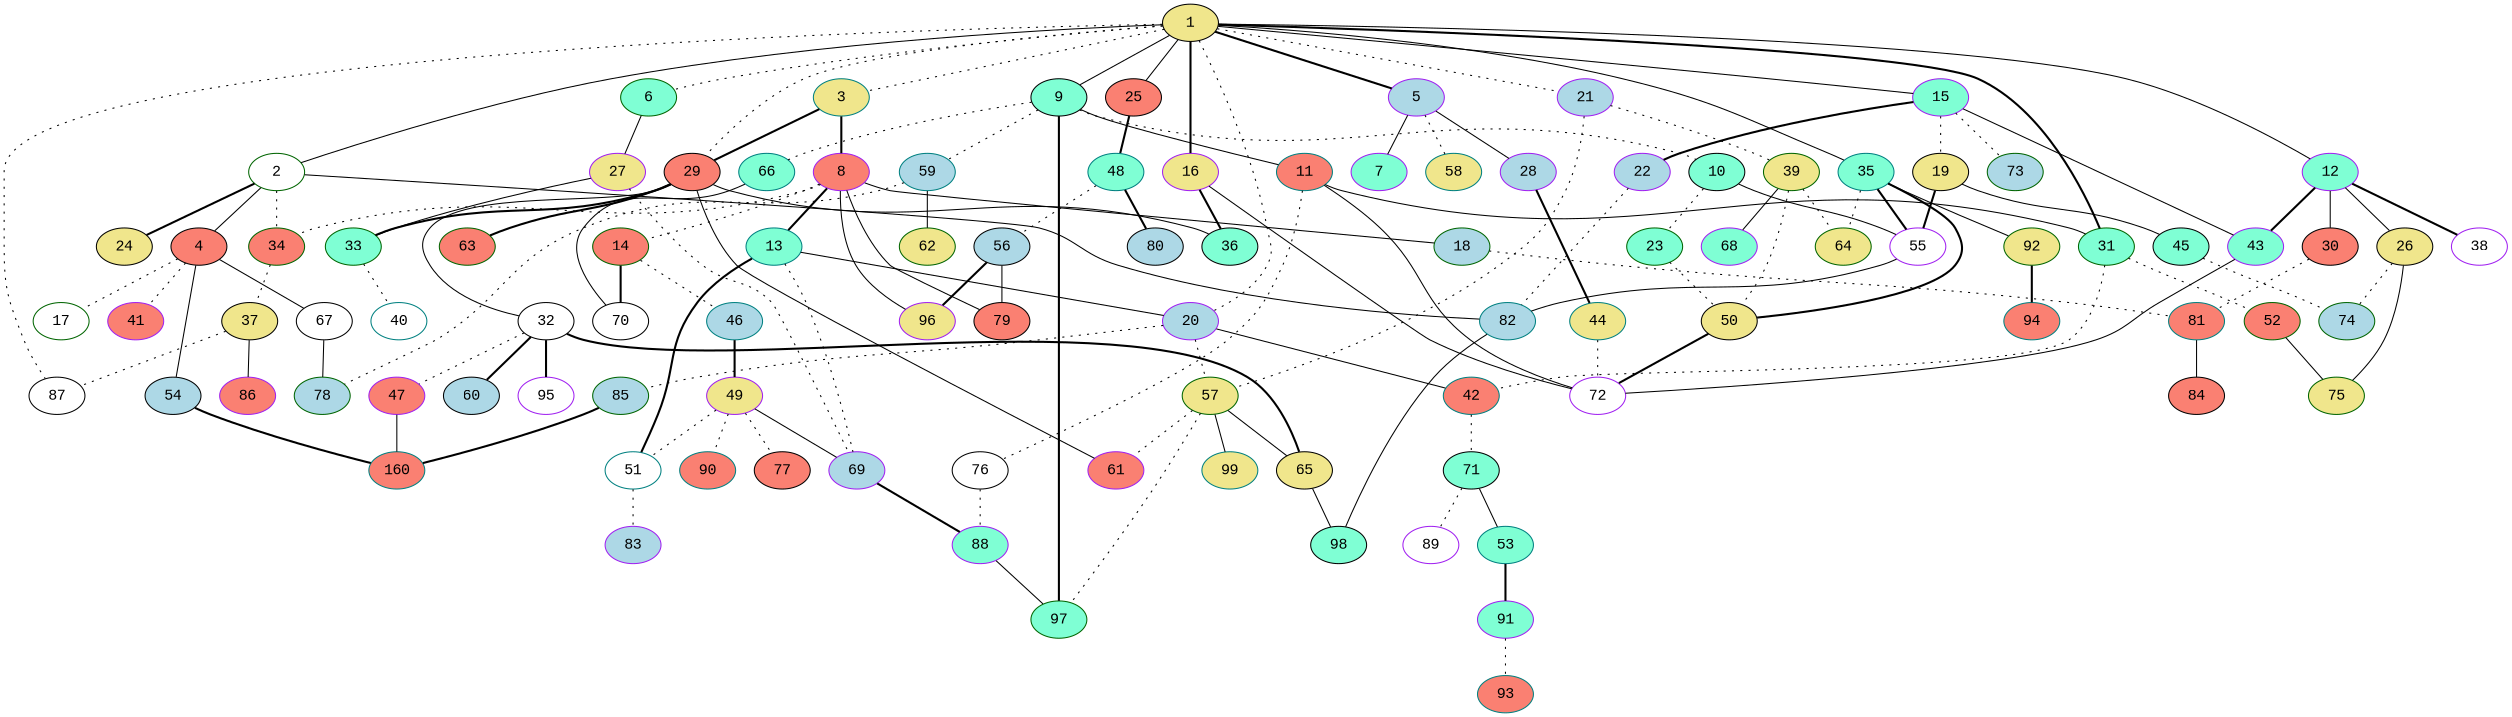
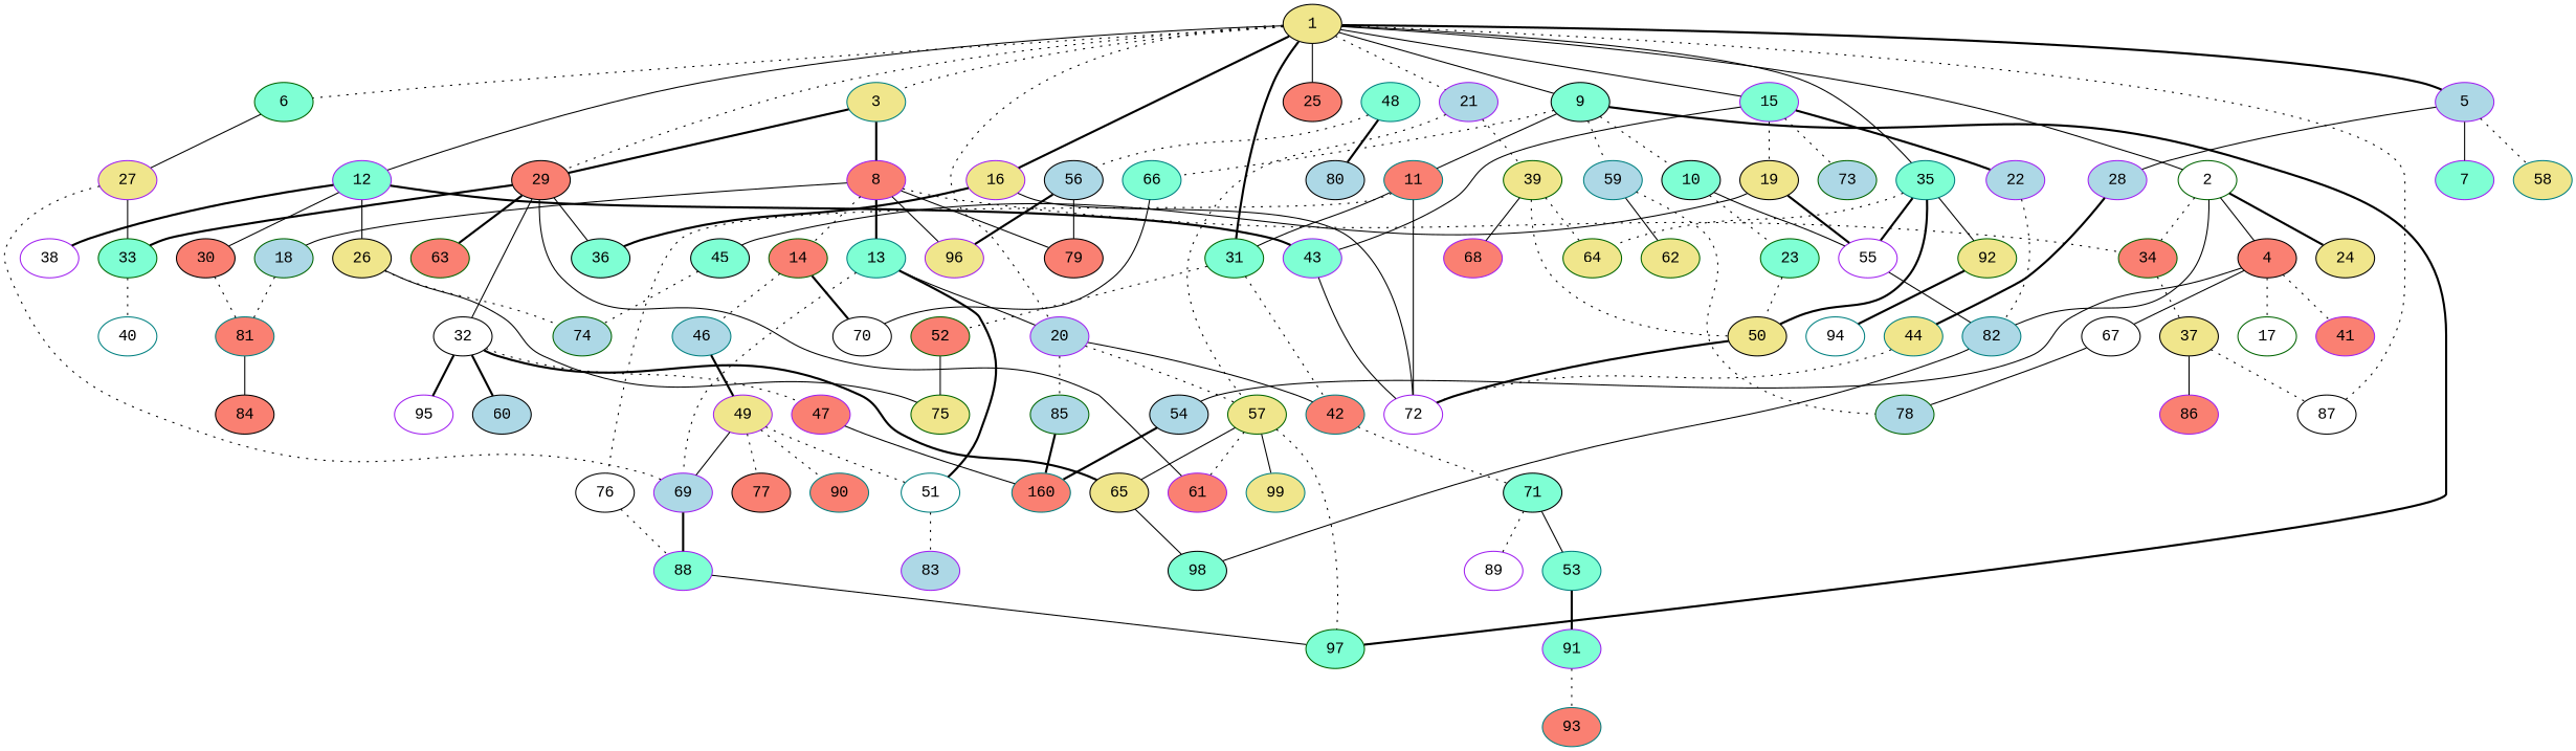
  graph {
    fontname="Liberation Mono"
    node [color=black fillcolor=salmon fontname="Liberation Mono" style=filled]
    edge [fontname="Liberation Mono" style=dotted]
    1 [fillcolor=khaki]
    2 [color=darkgreen fillcolor=white]
    3 [color=teal fillcolor=khaki]
    5 [color=purple fillcolor=lightblue]
    6 [color=darkgreen fillcolor=aquamarine]
    9 [fillcolor=aquamarine]
    12 [color=purple fillcolor=aquamarine]
    15 [color=purple fillcolor=aquamarine]
    16 [color=purple fillcolor=khaki]
    20 [color=purple fillcolor=lightblue]
    21 [color=purple fillcolor=lightblue]
    25
    29
    31 [color=darkgreen fillcolor=aquamarine]
    35 [color=teal fillcolor=aquamarine]
    87 [fillcolor=white]
    4
    24 [fillcolor=khaki]
    34 [color=darkgreen]
    82 [color=teal fillcolor=lightblue]
    8 [color=purple]
    7 [color=purple fillcolor=aquamarine]
    28 [color=purple fillcolor=lightblue]
    58 [color=teal fillcolor=khaki]
    27 [color=purple fillcolor=khaki]
    10 [fillcolor=aquamarine]
    11 [color=teal]
    59 [color=teal fillcolor=lightblue]
    66 [color=teal fillcolor=aquamarine]
    97 [color=darkgreen fillcolor=aquamarine]
    26 [fillcolor=khaki]
    30
    38 [color=purple fillcolor=white]
    43 [color=purple fillcolor=aquamarine]
    19 [fillcolor=khaki]
    22 [color=purple fillcolor=lightblue]
    73 [color=darkgreen fillcolor=lightblue]
    72 [color=purple fillcolor=white]
    36 [fillcolor=aquamarine]
    42 [color=teal]
    57 [color=darkgreen fillcolor=khaki]
    85 [color=darkgreen fillcolor=lightblue]
    39 [color=darkgreen fillcolor=khaki]
    48 [color=teal fillcolor=aquamarine]
    33 [color=darkgreen fillcolor=aquamarine]
    32 [fillcolor=white]
    61 [color=purple]
    63 [color=darkgreen]
    52 [color=darkgreen]
    55 [color=purple fillcolor=white]
    50 [fillcolor=khaki]
    64 [color=darkgreen fillcolor=khaki]
    92 [color=darkgreen fillcolor=khaki]
    17 [color=darkgreen fillcolor=white]
    41 [color=purple]
    54 [fillcolor=lightblue]
    67 [fillcolor=white]
    37 [fillcolor=khaki]
    98 [fillcolor=aquamarine]
    13 [color=teal fillcolor=aquamarine]
    14 [color=darkgreen]
    18 [color=darkgreen fillcolor=lightblue]
    79
    96 [color=purple fillcolor=khaki]
    n65 [color=teal label=160]
    78 [color=darkgreen fillcolor=lightblue]
    44 [color=teal fillcolor=khaki]
    69 [color=purple fillcolor=lightblue]
    51 [color=teal fillcolor=white]
    46 [color=teal fillcolor=lightblue]
    70 [fillcolor=white]
    81 [color=teal]
    23 [color=darkgreen fillcolor=aquamarine]
    76 [fillcolor=white]
    62 [color=darkgreen fillcolor=khaki]
    88 [color=purple fillcolor=aquamarine]
    74 [color=darkgreen fillcolor=lightblue]
    75 [color=darkgreen fillcolor=khaki]
    83 [color=purple fillcolor=lightblue]
    49 [color=purple fillcolor=khaki]
    45 [fillcolor=aquamarine]
    84
    71 [fillcolor=aquamarine]
    65 [fillcolor=khaki]
    99 [color=teal fillcolor=khaki]
-   68 [color=purple fillcolor=aquamarine]
+   68 [color=purple]
    56 [fillcolor=lightblue]
    80 [fillcolor=lightblue]
    40 [color=teal fillcolor=white]
    47 [color=purple]
    60 [fillcolor=lightblue]
    95 [color=purple fillcolor=white]
    86 [color=purple]
-   94 [color=teal]
+   94 [color=teal fillcolor=white]
    53 [color=teal fillcolor=aquamarine]
    91 [color=purple fillcolor=aquamarine]
    89 [color=purple fillcolor=white]
    77
    90 [color=teal]
    93 [color=teal]
    1 -- 2 [style=solid]
    1 -- 3
    1 -- 5 [style=bold]
    1 -- 6
    1 -- 9 [style=solid]
    1 -- 12 [style=solid]
    1 -- 15 [style=solid]
    1 -- 16 [style=bold]
    1 -- 20
    1 -- 21
    1 -- 25 [style=solid]
    1 -- 29
    1 -- 31 [style=bold]
    1 -- 35 [style=solid]
    1 -- 87
    2 -- 4 [style=solid]
    2 -- 24 [style=bold]
    2 -- 34
    2 -- 82 [style=solid]
    3 -- 29 [style=bold]
    3 -- 8 [style=bold]
    5 -- 7 [style=solid]
    5 -- 28 [style=solid]
    5 -- 58
    6 -- 27 [style=solid]
    9 -- 10
    9 -- 11 [style=solid]
    9 -- 59
    9 -- 66
    9 -- 97 [style=bold]
    12 -- 26 [style=solid]
    12 -- 30 [style=solid]
    12 -- 38 [style=bold]
    12 -- 43 [style=bold]
    15 -- 43 [style=solid]
    15 -- 19
    15 -- 22 [style=bold]
    15 -- 73
    16 -- 72 [style=solid]
    16 -- 36 [style=bold]
    20 -- 42 [style=solid]
    20 -- 57
    20 -- 85
    21 -- 57
    21 -- 39
-   25 -- 48 [style=bold]
    29 -- 36 [style=solid]
    29 -- 33 [style=bold]
    29 -- 32 [style=solid]
    29 -- 61 [style=solid]
    29 -- 63 [style=bold]
    31 -- 42
    31 -- 52
    35 -- 55 [style=bold]
    35 -- 50 [style=bold]
    35 -- 64
    35 -- 92 [style=solid]
    4 -- 17
    4 -- 41
    4 -- 54 [style=solid]
    4 -- 67 [style=solid]
    34 -- 37
    82 -- 98 [style=solid]
    8 -- 34
    8 -- 13 [style=bold]
    8 -- 14
    8 -- 18 [style=solid]
    8 -- 79 [style=solid]
    8 -- 96 [style=solid]
    28 -- 44 [style=bold]
    27 -- 33 [style=solid]
    27 -- 69
    10 -- 55 [style=solid]
    10 -- 23
    11 -- 31 [style=solid]
    11 -- 72 [style=solid]
    11 -- 76
    59 -- 78
    59 -- 62 [style=solid]
    66 -- 70 [style=solid]
    26 -- 74
    26 -- 75 [style=solid]
    30 -- 81
    43 -- 72 [style=solid]
    19 -- 55 [style=bold]
    19 -- 45 [style=solid]
    22 -- 82
    42 -- 71
    57 -- 97
    57 -- 61
    57 -- 65 [style=solid]
    57 -- 99 [style=solid]
    85 -- n65 [style=bold]
    39 -- 50
    39 -- 64
    39 -- 68 [style=solid]
    48 -- 56
    48 -- 80 [style=bold]
    33 -- 40
    32 -- 65 [style=bold]
    32 -- 47
    32 -- 60 [style=bold]
    32 -- 95 [style=bold]
    52 -- 75 [style=solid]
    55 -- 82 [style=solid]
    50 -- 72 [style=bold]
    92 -- 94 [style=bold]
    54 -- n65 [style=bold]
    67 -- 78 [style=solid]
    37 -- 87
    37 -- 86 [style=solid]
    13 -- 20 [style=solid]
    13 -- 69
    13 -- 51 [style=bold]
    14 -- 46
    14 -- 70 [style=bold]
    18 -- 81
    44 -- 72
    69 -- 88 [style=bold]
    51 -- 83
    46 -- 49 [style=bold]
    81 -- 84 [style=solid]
    23 -- 50
    76 -- 88
    88 -- 97 [style=solid]
    49 -- 69 [style=solid]
    49 -- 51
    49 -- 77
    49 -- 90
    45 -- 74
    71 -- 53 [style=solid]
    71 -- 89
    65 -- 98 [style=solid]
    56 -- 79 [style=solid]
    56 -- 96 [style=bold]
    47 -- n65 [style=solid]
    53 -- 91 [style=bold]
    91 -- 93
  }
